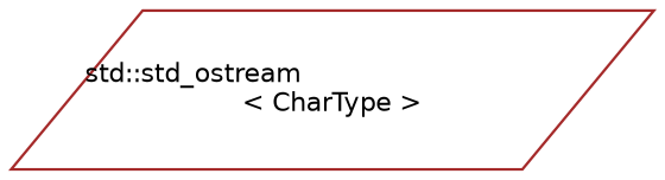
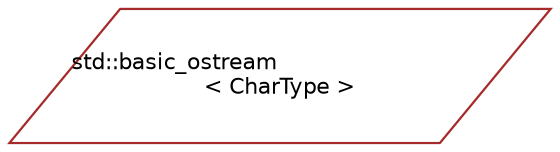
  digraph {
    rankdir=LR
-   n1 [color=brown fillcolor=white fontname=Helvetica fontsize=10 height=0.2 label="std::std_ostream\l\< CharType \>" shape=parallelogram style=filled width=0.4]
+   n1 [color=brown fillcolor=white fontname=Helvetica fontsize=10 height=0.2 label="std::basic_ostream\l\< CharType \>" shape=parallelogram style=filled width=0.4]
  }
